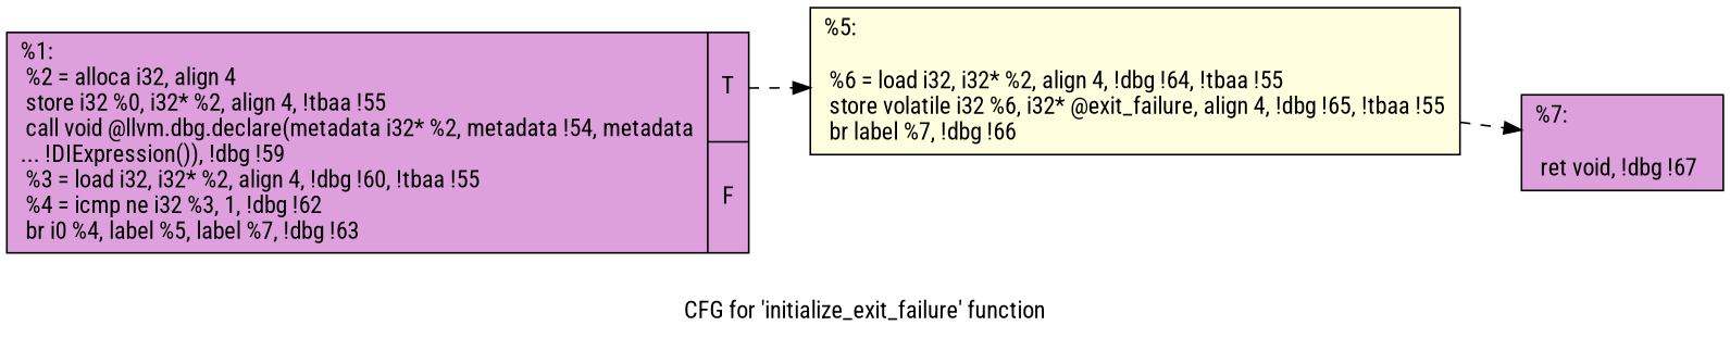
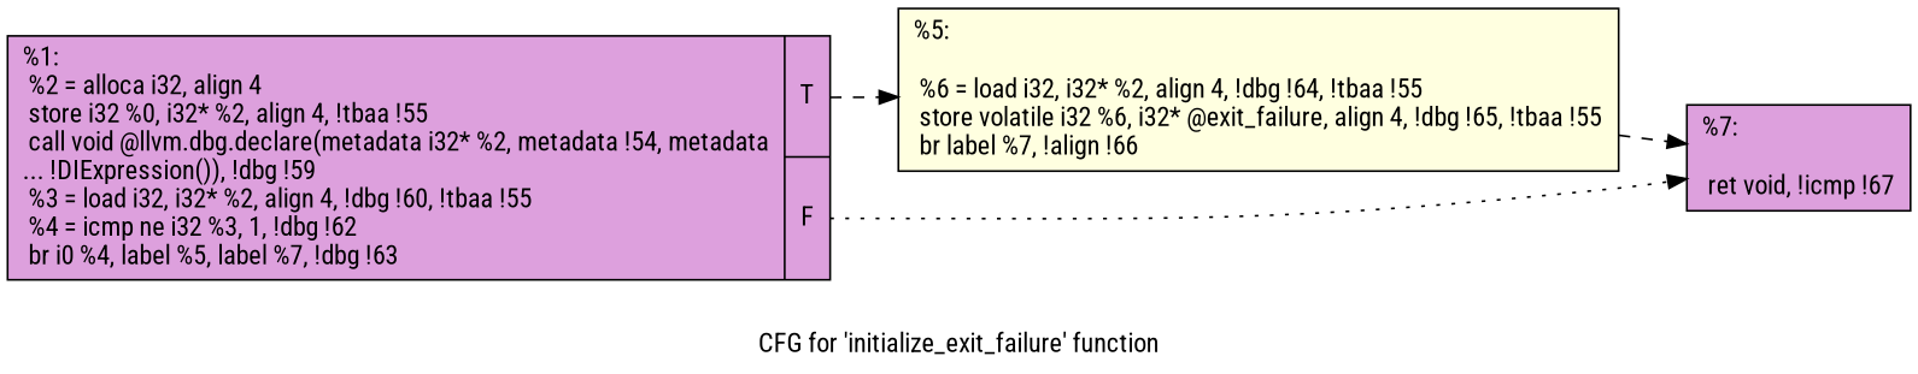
  digraph {
    fontname="Roboto Condensed"
    label="CFG for 'initialize_exit_failure' function"
    rankdir=LR
    node [fillcolor=plum fontname="Roboto Condensed" shape=record style=filled]
    edge [fontname="Roboto Condensed" style=dashed]
    n1 [label="{%1:\l  %2 = alloca i32, align 4\l  store i32 %0, i32* %2, align 4, !tbaa !55\l  call void @llvm.dbg.declare(metadata i32* %2, metadata !54, metadata\l... !DIExpression()), !dbg !59\l  %3 = load i32, i32* %2, align 4, !dbg !60, !tbaa !55\l  %4 = icmp ne i32 %3, 1, !dbg !62\l  br i0 %4, label %5, label %7, !dbg !63\l|{<s0>T|<s1>F}}"]
-   n2 [fillcolor=lightyellow label="{%5:\l\l  %6 = load i32, i32* %2, align 4, !dbg !64, !tbaa !55\l  store volatile i32 %6, i32* @exit_failure, align 4, !dbg !65, !tbaa !55\l  br label %7, !dbg !66\l}"]
-   n3 [label="{%7:\l\l  ret void, !dbg !67\l}"]
+   n2 [fillcolor=lightyellow label="{%5:\l\l  %6 = load i32, i32* %2, align 4, !dbg !64, !tbaa !55\l  store volatile i32 %6, i32* @exit_failure, align 4, !dbg !65, !tbaa !55\l  br label %7, !align !66\l}"]
+   n3 [label="{%7:\l\l  ret void, !icmp !67\l}"]
    n1 -> n2 [tailport=s0]
+   n1 -> n3 [style=dotted tailport=s1]
    n2 -> n3
  }
